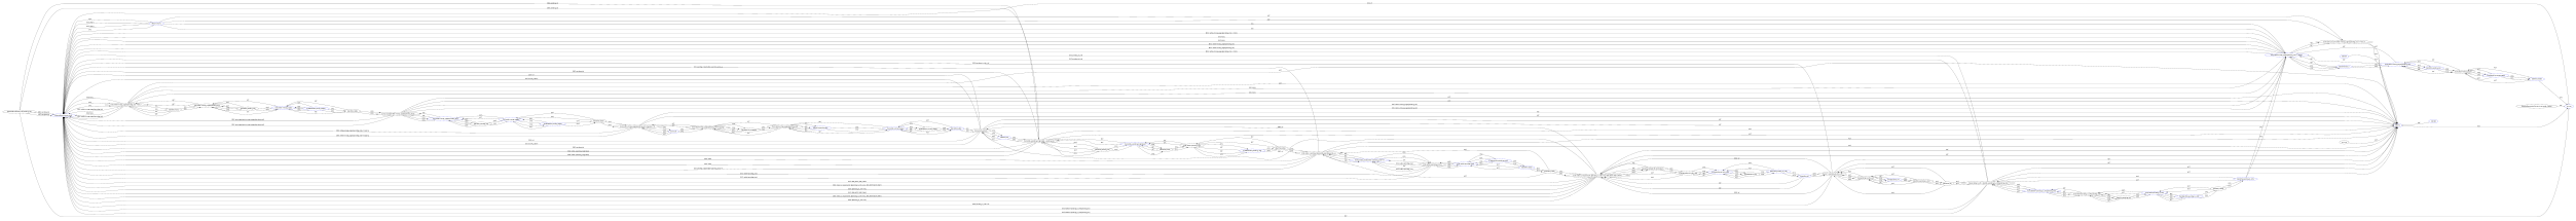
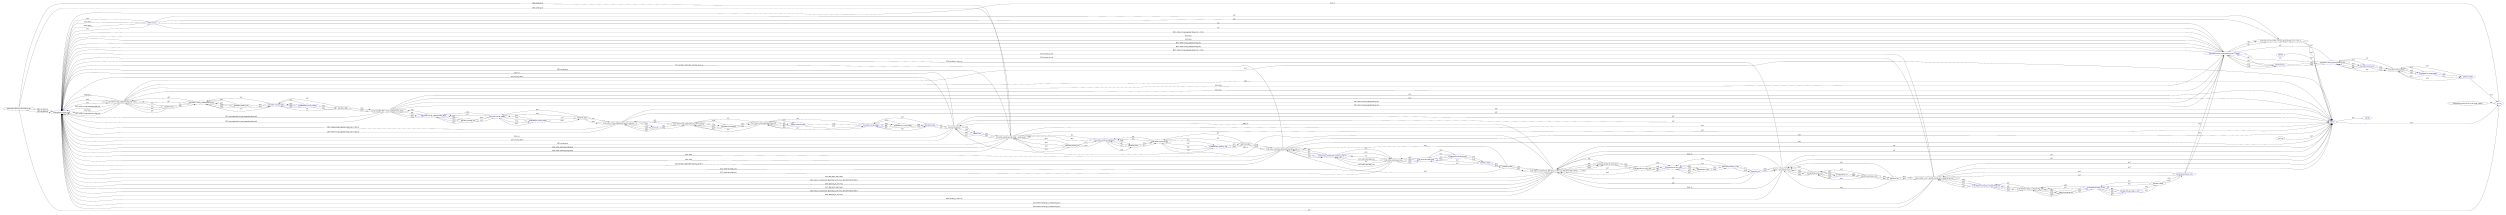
  digraph {
    fontname=Inter
    rankdir=LR
    node [color=black fontname=Inter]
    edge [arrowhead=onormal fontname=Inter]
    n1 [color=blue label="(MethodReturn,static void)"]
    n2 [label="(Call,netbk->mmap_pages[pending_idx] = NULL)"]
    n3 [color=blue label="(Return,return;)"]
    1000101 [color=blue]
    n5 [color=blue label="(Block,)"]
    n6 [label="(Identifier,NULL)"]
    n7 [color=blue label="(Call,netbk->mmap_pages[pending_idx] == NULL)"]
    n8 [label="(ControlStructure,if (netbk->mmap_pages[pending_idx] == NULL))"]
    n9 [label="(MethodParameterOut,struct xen_netbk *netbk)"]
    n10 [label="(MethodParameterIn,u16 pending_idx)"]
    n11 [label="(Call,netbk->pending_ring[index] = pending_idx)"]
    n12 [label="(Identifier,pending_idx)"]
    n13 [label="(Call,pending_tx_info = &netbk->pending_tx_info[pending_idx])"]
    n14 [color=blue label="(Call,&netbk->pending_tx_info[pending_idx])"]
    n15 [label="(Call,netbk->pending_tx_info[pending_idx])"]
    n16 [color=blue label="(Identifier,pending_tx_info)"]
    n17 [label="(Call,put_page(netbk->mmap_pages[pending_idx]))"]
    n18 [color=blue label="(Identifier,NULL)"]
    n19 [label="(Identifier,pending_idx)"]
    n20 [color=blue label="(Call,netbk->pending_tx_info)"]
    n21 [color=blue label="(FieldIdentifier,pending_tx_info)"]
    n22 [label="(Identifier,netbk)"]
    n23 [label="(Call,vif = pending_tx_info->vif)"]
    n24 [label="(Call,pending_tx_info->vif)"]
    n25 [label="(Call,make_tx_response(vif, &pending_tx_info->req, XEN_NETIF_RSP_OKAY))"]
    n26 [color=blue label="(FieldIdentifier,vif)"]
    n27 [label="(Identifier,XEN_NETIF_RSP_OKAY)"]
    n28 [label="(Call,xenvif_put(vif))"]
    n29 [label="(Identifier,vif)"]
    n30 [label="(Identifier,pending_tx_info)"]
    n31 [label="(Call,&pending_tx_info->req)"]
    n32 [color=blue label="(Identifier,vif)"]
    n33 [color=blue label="(Identifier,vif)"]
    n34 [color=blue label="(Call,pending_tx_info->req)"]
    n35 [label="(FieldIdentifier,req)"]
    n36 [color=blue label="(Identifier,pending_tx_info)"]
    n37 [color=blue label="(Call,pending_index(netbk->pending_prod++))"]
    n38 [label="(Call,index = pending_index(netbk->pending_prod++))"]
    n39 [label="(Call,netbk->pending_prod++)"]
    n40 [color=blue label="(Call,netbk->pending_prod)"]
    n41 [label="(Identifier,index)"]
    n42 [color=blue label="(FieldIdentifier,pending_prod)"]
    n43 [color=blue label="(Identifier,netbk)"]
    n44 [color=blue label="(Call,netbk->pending_ring[index])"]
    n45 [label="(Identifier,index)"]
    n46 [label="(Call,netbk->pending_ring)"]
    n47 [color=blue label="(FieldIdentifier,pending_ring)"]
    n48 [label="(Identifier,netbk)"]
    n49 [label="(Call,netbk->mmap_pages[pending_idx]->mapping = 0)"]
    n50 [color=blue label="(Literal,0)"]
    n51 [label="(Call,netbk->mmap_pages[pending_idx]->mapping)"]
    n52 [label="(FieldIdentifier,mapping)"]
    n53 [label="(Call,netbk->mmap_pages[pending_idx])"]
    n54 [color=blue label="(Identifier,pending_idx)"]
    n55 [color=blue label="(Call,netbk->mmap_pages)"]
    n56 [label="(FieldIdentifier,mmap_pages)"]
    n57 [color=blue label="(Identifier,netbk)"]
    n58 [color=blue label="(Call,netbk->mmap_pages[pending_idx])"]
    n59 [label="(Identifier,pending_idx)"]
    n60 [color=blue label="(Call,netbk->mmap_pages)"]
    n61 [color=blue label="(FieldIdentifier,mmap_pages)"]
    n62 [label="(Identifier,netbk)"]
    n63 [label="(Call,netbk->mmap_pages[pending_idx])"]
    n64 [label="(Identifier,pending_idx)"]
    n65 [color=blue label="(Call,netbk->mmap_pages)"]
    n66 [color=blue label="(FieldIdentifier,mmap_pages)"]
    n67 [label="(Identifier,netbk)"]
    n68 [color=blue label="(FieldIdentifier,mmap_pages)"]
    n69 [label="(Call,netbk->mmap_pages)"]
    n70 [color=blue label="(Identifier,netbk)"]
    n71 [color=blue label="(Call,netbk->mmap_pages[pending_idx])"]
    n72 [color=blue label="(Identifier,pending_idx)"]
    1000105 [color=blue]
    1000106
    1000107 [color=blue]
    n1 -> n2 [label="CFG: "]
    n1 -> n2 [arrowhead=vee label="CFG: "]
    n1 -> n3 [label="CFG: "]
    n1 -> n3 [label="CFG: "]
    n1 -> 1000101 [label="DDG: vif"]
    n2 -> n1 [arrowhead=vee label="DDG: netbk->mmap_pages[pending_idx]"]
    n2 -> n1 [arrowhead=vee label="DDG: NULL"]
    n2 -> n1 [arrowhead=vee label="DDG: netbk->mmap_pages[pending_idx]"]
    n2 -> n1 [label="DDG: NULL"]
    n2 -> n5 [arrowhead=vee label="AST: "]
    n2 -> n5 [label="AST: "]
    n2 -> n6 [label="CFG: "]
    n2 -> n6 [label="CFG: "]
    n3 -> n1 [label="DDG: <RET>"]
    n3 -> n1 [label="DDG: <RET>"]
    n3 -> n7 [label="CFG: "]
    n3 -> n7 [arrowhead=vee label="CFG: "]
    n3 -> n8 [arrowhead=vee label="AST: "]
    n3 -> n8 [label="AST: "]
    n5 -> 1000101 [arrowhead=vee label="AST: "]
    n6 -> n2 [label="AST: "]
    n6 -> n2 [label="AST: "]
    n6 -> n63 [arrowhead=vee label="CFG: "]
    n6 -> n63 [label="CFG: "]
    n7 -> n1 [label="DDG: NULL"]
    n7 -> n1 [label="DDG: netbk->mmap_pages[pending_idx]"]
    n7 -> n1 [label="DDG: netbk->mmap_pages[pending_idx] == NULL"]
    n7 -> n1 [arrowhead=vee label="DDG: NULL"]
    n7 -> n1 [label="DDG: netbk->mmap_pages[pending_idx]"]
    n7 -> n1 [arrowhead=vee label="DDG: netbk->mmap_pages[pending_idx] == NULL"]
    n7 -> n2 [label="DDG: NULL"]
    n7 -> n2 [label="DDG: NULL"]
    n7 -> n8 [label="AST: "]
    n7 -> n8 [arrowhead=vee label="AST: "]
    n7 -> n17 [label="DDG: netbk->mmap_pages[pending_idx]"]
    n7 -> n17 [label="DDG: netbk->mmap_pages[pending_idx]"]
    n7 -> n18 [label="CFG: "]
    n7 -> n18 [arrowhead=vee label="CFG: "]
    n8 -> n5 [arrowhead=vee label="AST: "]
    n8 -> n5 [arrowhead=vee label="AST: "]
    n9 -> 1000101 [label="AST: "]
    n10 -> n1 [arrowhead=vee label="DDG: pending_idx"]
    n10 -> n1 [arrowhead=vee label="DDG: pending_idx"]
    n10 -> 1000101 [label="AST: "]
    n10 -> n11 [label="DDG: pending_idx"]
    n10 -> n11 [label="DDG: pending_idx"]
    n11 -> n1 [arrowhead=vee label="DDG: pending_idx"]
    n11 -> n1 [arrowhead=vee label="DDG: netbk->pending_ring[index]"]
    n11 -> n1 [label="DDG: pending_idx"]
    n11 -> n1 [arrowhead=vee label="DDG: netbk->pending_ring[index]"]
    n11 -> n5 [arrowhead=vee label="AST: "]
    n11 -> n5 [label="AST: "]
    n11 -> n12 [label="CFG: "]
    n11 -> n12 [label="CFG: "]
    n12 -> n11 [arrowhead=vee label="AST: "]
    n12 -> n11 [arrowhead=vee label="AST: "]
    n12 -> n44 [label="CFG: "]
    n12 -> n44 [label="CFG: "]
    n13 -> n1 [arrowhead=vee label="DDG: pending_tx_info"]
    n13 -> n1 [arrowhead=vee label="DDG: &netbk->pending_tx_info[pending_idx]"]
    n13 -> n1 [label="DDG: pending_tx_info"]
    n13 -> n1 [arrowhead=vee label="DDG: &netbk->pending_tx_info[pending_idx]"]
    n13 -> n5 [arrowhead=vee label="AST: "]
    n13 -> n5 [label="AST: "]
    n13 -> n14 [label="CFG: "]
    n13 -> n14 [label="CFG: "]
    n14 -> n13 [arrowhead=vee label="AST: "]
    n14 -> n13 [arrowhead=vee label="AST: "]
    n14 -> n15 [label="CFG: "]
    n14 -> n15 [label="CFG: "]
    n15 -> n14 [arrowhead=vee label="AST: "]
    n15 -> n14 [arrowhead=vee label="AST: "]
    n15 -> n19 [arrowhead=vee label="CFG: "]
    n15 -> n19 [label="CFG: "]
    n16 -> n7 [arrowhead=vee label="CFG: "]
    n16 -> n7 [label="CFG: "]
    n16 -> n13 [arrowhead=vee label="AST: "]
    n16 -> n13 [label="AST: "]
    n17 -> n1 [arrowhead=vee label="DDG: put_page(netbk->mmap_pages[pending_idx])"]
    n17 -> n1 [label="DDG: put_page(netbk->mmap_pages[pending_idx])"]
    n17 -> n5 [label="AST: "]
    n17 -> n5 [label="AST: "]
    n17 -> n58 [arrowhead=vee label="CFG: "]
    n17 -> n58 [label="CFG: "]
    n18 -> n7 [arrowhead=vee label="AST: "]
    n18 -> n7 [arrowhead=vee label="AST: "]
    n18 -> n71 [label="CFG: "]
    n18 -> n71 [label="CFG: "]
    n19 -> n15 [arrowhead=vee label="AST: "]
    n19 -> n15 [arrowhead=vee label="AST: "]
    n19 -> n20 [label="CFG: "]
    n19 -> n20 [arrowhead=vee label="CFG: "]
    n20 -> n15 [arrowhead=vee label="AST: "]
    n20 -> n15 [arrowhead=vee label="AST: "]
    n20 -> n21 [label="CFG: "]
    n20 -> n21 [label="CFG: "]
    n21 -> n20 [label="AST: "]
    n21 -> n20 [label="AST: "]
    n21 -> n22 [label="CFG: "]
    n21 -> n22 [label="CFG: "]
    n22 -> n16 [label="CFG: "]
    n22 -> n16 [arrowhead=vee label="CFG: "]
    n22 -> n20 [arrowhead=vee label="AST: "]
    n22 -> n20 [arrowhead=vee label="AST: "]
    n23 -> n1 [label="DDG: pending_tx_info->vif"]
    n23 -> n1 [arrowhead=vee label="DDG: pending_tx_info->vif"]
    n23 -> n5 [label="AST: "]
    n23 -> n5 [arrowhead=vee label="AST: "]
    n23 -> n24 [arrowhead=vee label="CFG: "]
    n23 -> n24 [label="CFG: "]
    n23 -> n25 [label="DDG: vif"]
    n23 -> n25 [arrowhead=vee label="DDG: vif"]
    n24 -> n23 [arrowhead=vee label="AST: "]
    n24 -> n23 [arrowhead=vee label="AST: "]
    n24 -> n26 [label="CFG: "]
    n24 -> n26 [arrowhead=vee label="CFG: "]
    n25 -> n1 [arrowhead=vee label="DDG: make_tx_response(vif, &pending_tx_info->req, XEN_NETIF_RSP_OKAY)"]
    n25 -> n1 [label="DDG: &pending_tx_info->req"]
    n25 -> n1 [arrowhead=vee label="DDG: XEN_NETIF_RSP_OKAY"]
    n25 -> n1 [label="DDG: make_tx_response(vif, &pending_tx_info->req, XEN_NETIF_RSP_OKAY)"]
    n25 -> n1 [label="DDG: &pending_tx_info->req"]
    n25 -> n1 [arrowhead=vee label="DDG: XEN_NETIF_RSP_OKAY"]
    n25 -> n5 [arrowhead=vee label="AST: "]
    n25 -> n5 [arrowhead=vee label="AST: "]
    n25 -> n27 [arrowhead=vee label="CFG: "]
    n25 -> n27 [arrowhead=vee label="CFG: "]
    n25 -> n28 [arrowhead=vee label="DDG: vif"]
    n25 -> n28 [label="DDG: vif"]
    n26 -> n24 [arrowhead=vee label="AST: "]
    n26 -> n24 [label="AST: "]
    n26 -> n30 [label="CFG: "]
    n26 -> n30 [label="CFG: "]
    n27 -> n25 [label="AST: "]
    n27 -> n25 [label="AST: "]
    n27 -> n31 [label="CFG: "]
    n27 -> n31 [label="CFG: "]
    n28 -> n1 [arrowhead=vee label="DDG: xenvif_put(vif)"]
    n28 -> n1 [label="DDG: vif"]
    n28 -> n1 [label="DDG: xenvif_put(vif)"]
    n28 -> n1 [arrowhead=vee label="DDG: vif"]
    n28 -> n5 [label="AST: "]
    n28 -> n5 [label="AST: "]
    n28 -> n32 [arrowhead=vee label="CFG: "]
    n28 -> n32 [label="CFG: "]
    n29 -> n13 [label="CFG: "]
    n29 -> n13 [label="CFG: "]
    n29 -> n23 [arrowhead=vee label="AST: "]
    n29 -> n23 [arrowhead=vee label="AST: "]
    n30 -> n24 [label="AST: "]
    n30 -> n24 [arrowhead=vee label="AST: "]
    n30 -> n29 [arrowhead=vee label="CFG: "]
    n30 -> n29 [label="CFG: "]
    n31 -> n25 [label="AST: "]
    n31 -> n25 [label="AST: "]
    n31 -> n34 [arrowhead=vee label="CFG: "]
    n31 -> n34 [arrowhead=vee label="CFG: "]
    n32 -> n11 [label="CFG: "]
    n32 -> n11 [label="CFG: "]
    n32 -> n28 [label="AST: "]
    n32 -> n28 [arrowhead=vee label="AST: "]
    n33 -> n23 [label="CFG: "]
    n33 -> n23 [arrowhead=vee label="CFG: "]
    n33 -> n25 [arrowhead=vee label="AST: "]
    n33 -> n25 [arrowhead=vee label="AST: "]
    n34 -> n31 [label="AST: "]
    n34 -> n31 [label="AST: "]
    n34 -> n35 [arrowhead=vee label="CFG: "]
    n34 -> n35 [arrowhead=vee label="CFG: "]
    n35 -> n34 [label="AST: "]
    n35 -> n34 [arrowhead=vee label="AST: "]
    n35 -> n36 [label="CFG: "]
    n35 -> n36 [arrowhead=vee label="CFG: "]
    n36 -> n33 [label="CFG: "]
    n36 -> n33 [arrowhead=vee label="CFG: "]
    n36 -> n34 [arrowhead=vee label="AST: "]
    n36 -> n34 [arrowhead=vee label="AST: "]
    n37 -> n38 [label="AST: "]
    n37 -> n38 [arrowhead=vee label="AST: "]
    n37 -> n39 [arrowhead=vee label="CFG: "]
    n37 -> n39 [arrowhead=vee label="CFG: "]
    n38 -> n1 [arrowhead=vee label="DDG: index"]
    n38 -> n1 [label="DDG: pending_index(netbk->pending_prod++)"]
    n38 -> n1 [arrowhead=vee label="DDG: index"]
    n38 -> n1 [arrowhead=vee label="DDG: pending_index(netbk->pending_prod++)"]
    n38 -> n5 [label="AST: "]
    n38 -> n5 [label="AST: "]
    n38 -> n37 [label="CFG: "]
    n38 -> n37 [arrowhead=vee label="CFG: "]
    n39 -> n1 [label="DDG: netbk->pending_prod"]
    n39 -> n1 [label="DDG: netbk->pending_prod"]
    n39 -> n37 [arrowhead=vee label="AST: "]
    n39 -> n37 [label="DDG: netbk->pending_prod"]
    n39 -> n37 [arrowhead=vee label="AST: "]
    n39 -> n37 [arrowhead=vee label="DDG: netbk->pending_prod"]
    n39 -> n40 [label="CFG: "]
    n39 -> n40 [arrowhead=vee label="CFG: "]
    n40 -> n39 [label="AST: "]
    n40 -> n39 [arrowhead=vee label="AST: "]
    n40 -> n42 [label="CFG: "]
    n40 -> n42 [label="CFG: "]
    n41 -> n25 [label="CFG: "]
    n41 -> n25 [arrowhead=vee label="CFG: "]
    n41 -> n38 [arrowhead=vee label="AST: "]
    n41 -> n38 [arrowhead=vee label="AST: "]
    n42 -> n40 [label="AST: "]
    n42 -> n40 [label="AST: "]
    n42 -> n43 [label="CFG: "]
    n42 -> n43 [arrowhead=vee label="CFG: "]
    n43 -> n40 [label="AST: "]
    n43 -> n40 [arrowhead=vee label="AST: "]
    n43 -> n41 [arrowhead=vee label="CFG: "]
    n43 -> n41 [label="CFG: "]
    n44 -> n11 [label="AST: "]
    n44 -> n11 [arrowhead=vee label="AST: "]
    n44 -> n45 [arrowhead=vee label="CFG: "]
    n44 -> n45 [arrowhead=vee label="CFG: "]
    n45 -> n44 [arrowhead=vee label="AST: "]
    n45 -> n44 [label="AST: "]
    n45 -> n46 [arrowhead=vee label="CFG: "]
    n45 -> n46 [arrowhead=vee label="CFG: "]
    n46 -> n44 [arrowhead=vee label="AST: "]
    n46 -> n44 [arrowhead=vee label="AST: "]
    n46 -> n47 [label="CFG: "]
    n46 -> n47 [arrowhead=vee label="CFG: "]
    n47 -> n46 [label="AST: "]
    n47 -> n46 [label="AST: "]
    n47 -> n48 [arrowhead=vee label="CFG: "]
    n47 -> n48 [label="CFG: "]
    n48 -> n38 [label="CFG: "]
    n48 -> n38 [label="CFG: "]
    n48 -> n46 [label="AST: "]
    n48 -> n46 [arrowhead=vee label="AST: "]
    n49 -> n1 [label="DDG: netbk->mmap_pages[pending_idx]->mapping"]
    n49 -> n1 [arrowhead=vee label="DDG: netbk->mmap_pages[pending_idx]->mapping"]
    n49 -> n5 [label="AST: "]
    n49 -> n5 [arrowhead=vee label="AST: "]
    n49 -> n50 [arrowhead=vee label="CFG: "]
    n49 -> n50 [label="CFG: "]
    n50 -> n49 [arrowhead=vee label="AST: "]
    n50 -> n49 [label="AST: "]
    n50 -> n51 [label="CFG: "]
    n50 -> n51 [arrowhead=vee label="CFG: "]
    n51 -> n49 [label="AST: "]
    n51 -> n49 [arrowhead=vee label="AST: "]
    n51 -> n52 [label="CFG: "]
    n51 -> n52 [arrowhead=vee label="CFG: "]
    n52 -> n51 [label="AST: "]
    n52 -> n51 [label="AST: "]
    n52 -> n53 [arrowhead=vee label="CFG: "]
    n52 -> n53 [label="CFG: "]
    n53 -> n51 [arrowhead=vee label="AST: "]
    n53 -> n51 [label="AST: "]
    n53 -> n54 [arrowhead=vee label="CFG: "]
    n53 -> n54 [arrowhead=vee label="CFG: "]
    n54 -> n53 [label="AST: "]
    n54 -> n53 [arrowhead=vee label="AST: "]
    n54 -> n55 [label="CFG: "]
    n54 -> n55 [arrowhead=vee label="CFG: "]
    n55 -> n53 [label="AST: "]
    n55 -> n53 [label="AST: "]
    n55 -> n56 [label="CFG: "]
    n55 -> n56 [arrowhead=vee label="CFG: "]
    n56 -> n55 [label="AST: "]
    n56 -> n55 [label="AST: "]
    n56 -> n57 [arrowhead=vee label="CFG: "]
    n56 -> n57 [arrowhead=vee label="CFG: "]
    n57 -> n28 [label="CFG: "]
    n57 -> n28 [label="CFG: "]
    n57 -> n55 [label="AST: "]
    n57 -> n55 [arrowhead=vee label="AST: "]
    n58 -> n17 [arrowhead=vee label="AST: "]
    n58 -> n17 [label="AST: "]
    n58 -> n59 [label="CFG: "]
    n58 -> n59 [label="CFG: "]
    n59 -> n58 [arrowhead=vee label="AST: "]
    n59 -> n58 [label="AST: "]
    n59 -> n60 [label="CFG: "]
    n59 -> n60 [label="CFG: "]
    n60 -> n58 [arrowhead=vee label="AST: "]
    n60 -> n58 [label="AST: "]
    n60 -> n61 [label="CFG: "]
    n60 -> n61 [arrowhead=vee label="CFG: "]
    n61 -> n60 [label="AST: "]
    n61 -> n60 [arrowhead=vee label="AST: "]
    n61 -> n62 [arrowhead=vee label="CFG: "]
    n61 -> n62 [label="CFG: "]
    n62 -> n49 [arrowhead=vee label="CFG: "]
    n62 -> n49 [label="CFG: "]
    n62 -> n60 [label="AST: "]
    n62 -> n60 [arrowhead=vee label="AST: "]
    n63 -> n2 [arrowhead=vee label="AST: "]
    n63 -> n2 [arrowhead=vee label="AST: "]
    n63 -> n64 [label="CFG: "]
    n63 -> n64 [label="CFG: "]
    n64 -> n63 [label="AST: "]
    n64 -> n63 [arrowhead=vee label="AST: "]
    n64 -> n65 [arrowhead=vee label="CFG: "]
    n64 -> n65 [label="CFG: "]
    n65 -> n63 [arrowhead=vee label="AST: "]
    n65 -> n63 [arrowhead=vee label="AST: "]
    n65 -> n66 [label="CFG: "]
    n65 -> n66 [label="CFG: "]
    n66 -> n65 [label="AST: "]
    n66 -> n65 [arrowhead=vee label="AST: "]
    n66 -> n67 [label="CFG: "]
    n66 -> n67 [label="CFG: "]
    n67 -> n17 [arrowhead=vee label="CFG: "]
    n67 -> n17 [label="CFG: "]
    n67 -> n65 [arrowhead=vee label="AST: "]
    n67 -> n65 [label="AST: "]
    n68 -> n69 [label="AST: "]
    n68 -> n69 [label="AST: "]
    n68 -> n70 [arrowhead=vee label="CFG: "]
    n68 -> n70 [arrowhead=vee label="CFG: "]
    n69 -> n68 [arrowhead=vee label="CFG: "]
    n69 -> n68 [label="CFG: "]
    n69 -> n71 [arrowhead=vee label="AST: "]
    n69 -> n71 [arrowhead=vee label="AST: "]
    n70 -> 1000101 [arrowhead=vee label="CFG: "]
    n70 -> n69 [arrowhead=vee label="AST: "]
    n70 -> n69 [arrowhead=vee label="AST: "]
    n71 -> n7 [label="AST: "]
    n71 -> n7 [label="AST: "]
    n71 -> n72 [label="CFG: "]
    n71 -> n72 [arrowhead=vee label="CFG: "]
    n72 -> n69 [arrowhead=vee label="CFG: "]
    n72 -> n69 [arrowhead=vee label="CFG: "]
    n72 -> n71 [arrowhead=vee label="AST: "]
    n72 -> n71 [label="AST: "]
-   1000105 -> n5 [label="AST: "]
+   n5 -> 1000105 [label="AST: "]
    1000106 -> n5 [label="AST: "]
    1000107 -> n5 [arrowhead=vee label="AST: "]
  }
